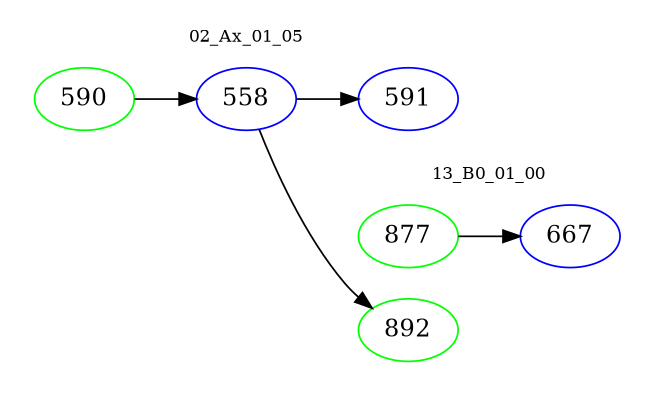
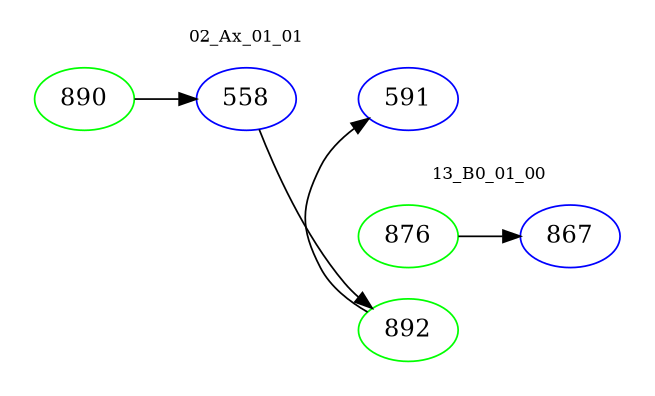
  digraph {
    rankdir=LR
    node [color=green]
    edge [color=black]
-   n1 [label=590]
+   n1 [label=890]
    n2 [color=blue label=558]
    n3 [color=blue label=591]
-   n4 [label=877]
-   n5 [color=blue label=667]
+   n4 [label=876]
+   n5 [color=blue label=867]
    n6 [label=892]
    subgraph cluster_1 {
      color=white
      fontsize=10
-     label="02_Ax_01_05"
+     label="02_Ax_01_01"
      n1
      n2
      n3
    }
    subgraph cluster_2 {
      color=white
      fontsize=10
      label="13_B0_01_00"
      n4
      n5
      n6
    }
    n1 -> n2
-   n2 -> n3
+   n6 -> n3
    n2 -> n6
    n4 -> n5
  }
